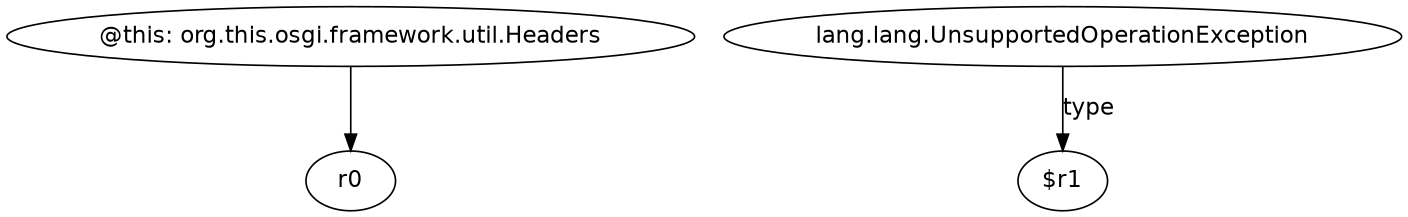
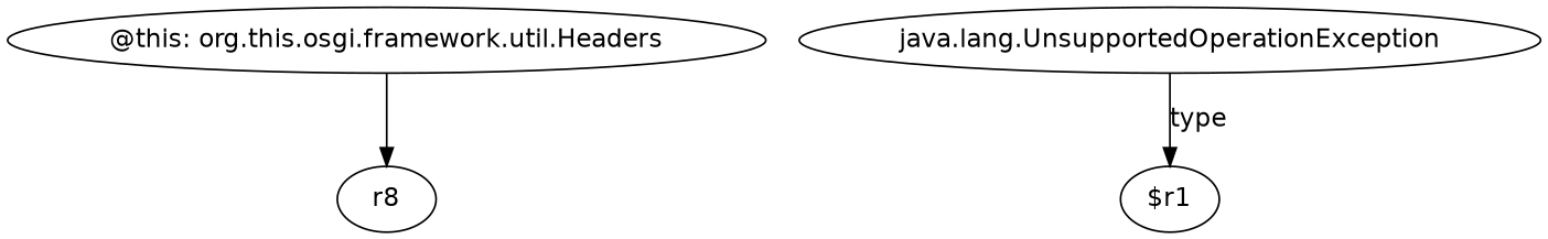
  digraph {
    fontname="DejaVu Sans"
    node [fontname="DejaVu Sans"]
    edge [fontname="DejaVu Sans"]
    n1 [label="@this: org.this.osgi.framework.util.Headers"]
-   n2 [label=r0]
-   n3 [label="lang.lang.UnsupportedOperationException"]
+   n2 [label=r8]
+   n3 [label="java.lang.UnsupportedOperationException"]
    n4 [label="$r1"]
    n1 -> n2
    n3 -> n4 [label=type]
  }
